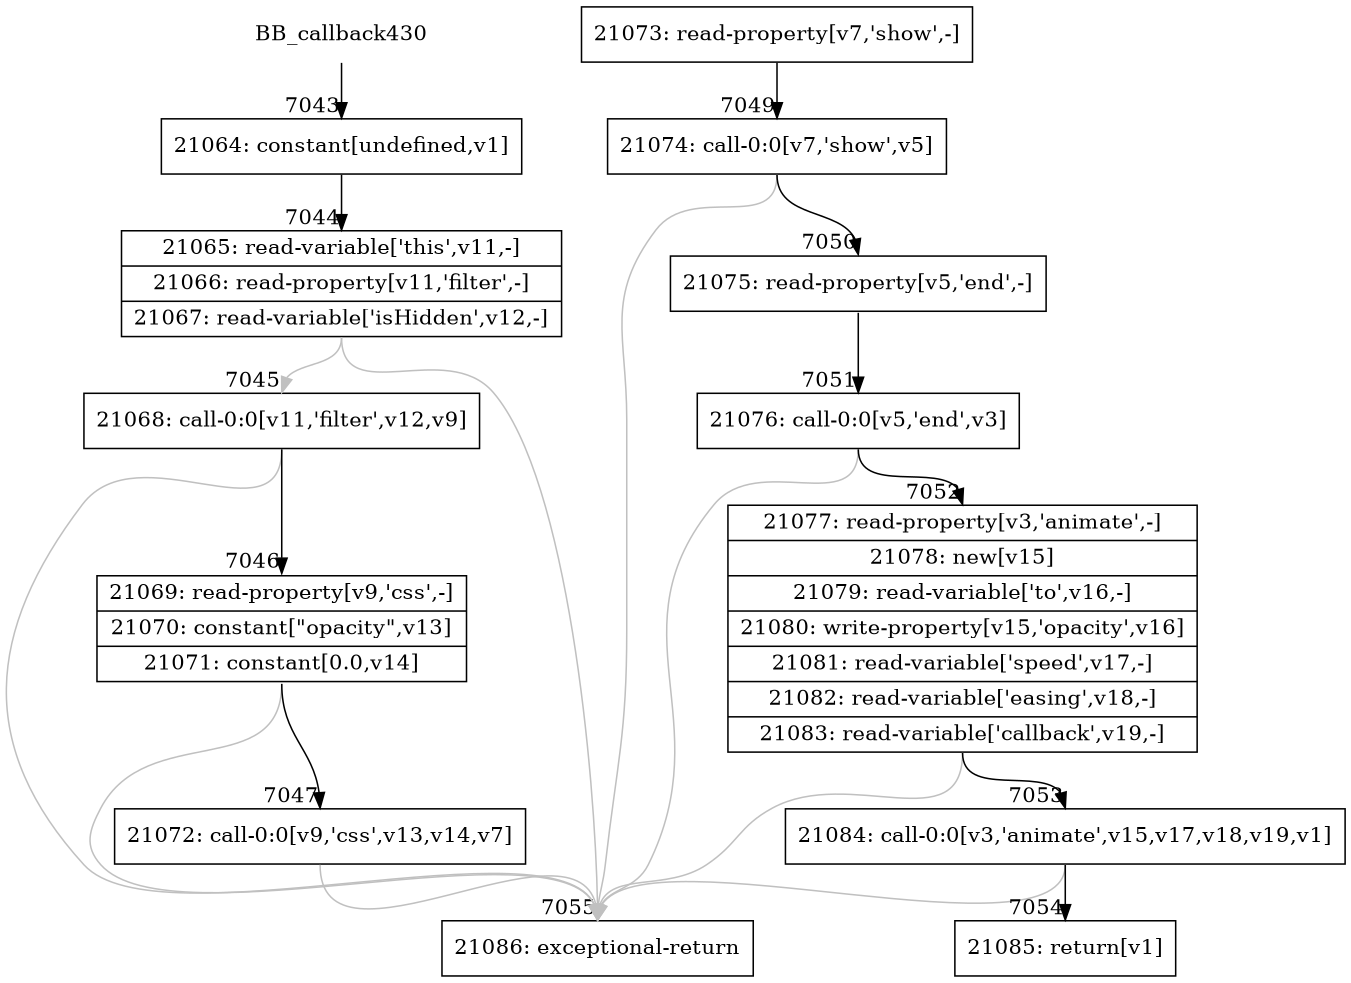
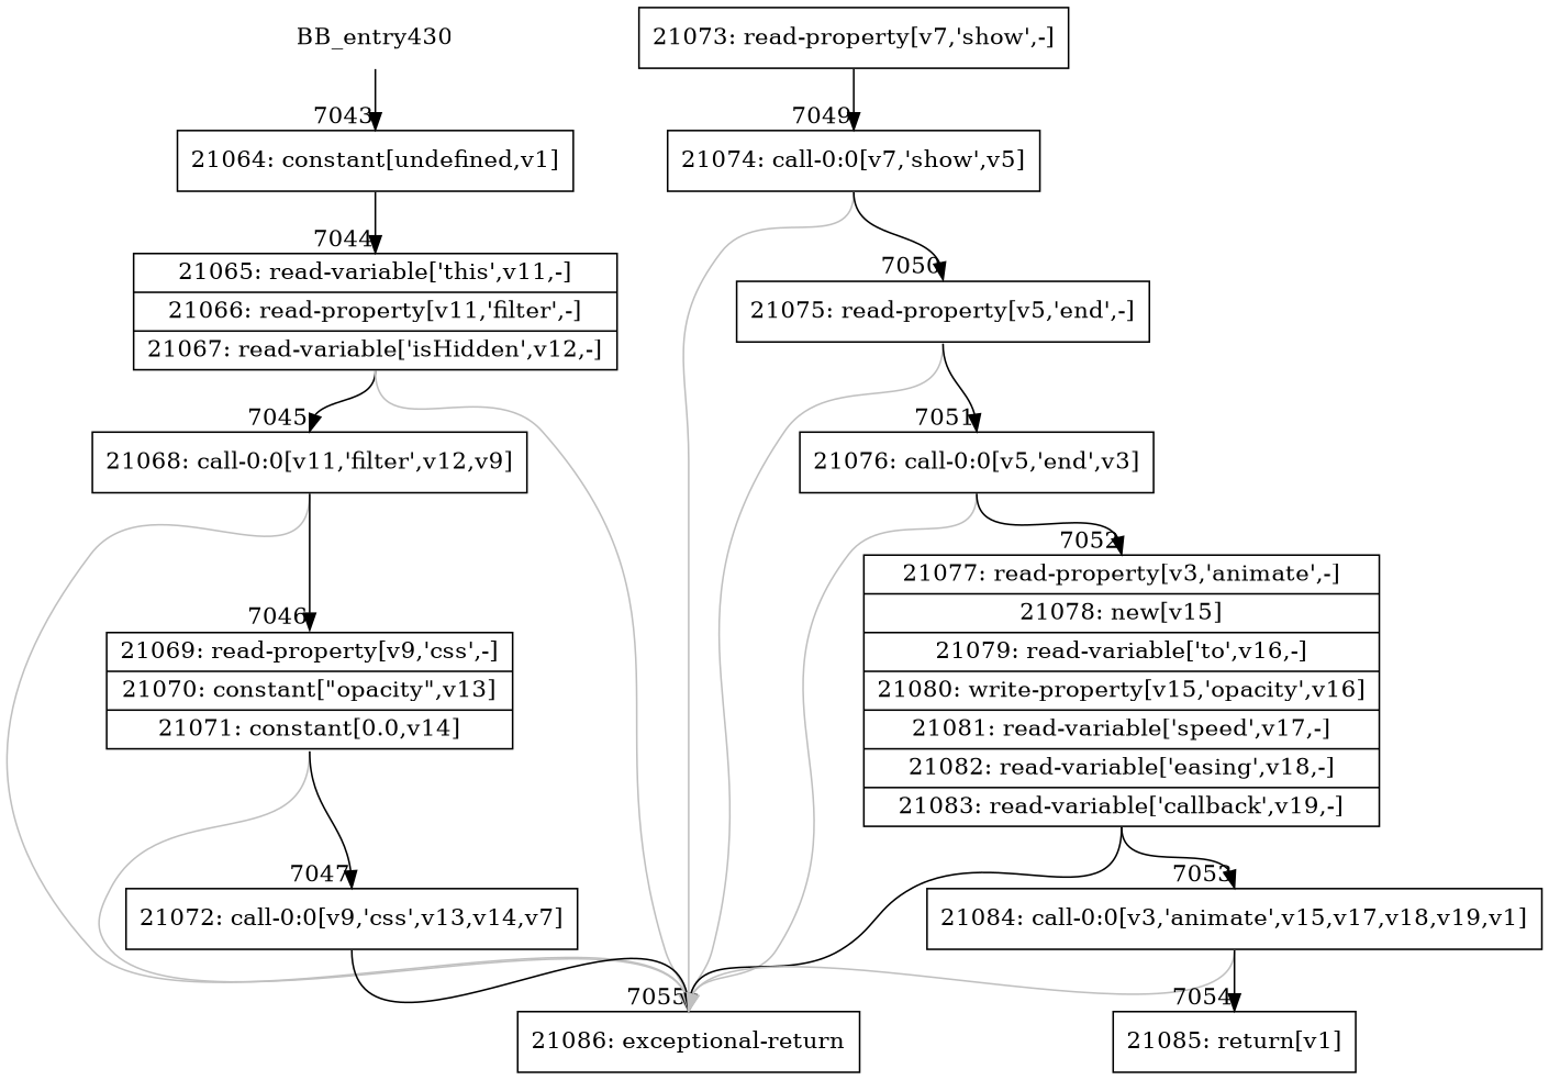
  digraph {
    rankdir=TD
    node [shape=record]
    edge [headport=n tailport=s]
-   BB_entry430 [shape=none label=BB_callback430]
+   BB_entry430 [shape=none]
    n2 [label="{21064: constant[undefined,v1]}"]
    n3 [label="{21065: read-variable['this',v11,-]|21066: read-property[v11,'filter',-]|21067: read-variable['isHidden',v12,-]}"]
    n4 [label="{21068: call-0:0[v11,'filter',v12,v9]}"]
    n5 [label="{21086: exceptional-return}"]
    n6 [label="{21069: read-property[v9,'css',-]|21070: constant[\"opacity\",v13]|21071: constant[0.0,v14]}"]
    n7 [label="{21072: call-0:0[v9,'css',v13,v14,v7]}"]
    n8 [label="{21073: read-property[v7,'show',-]}"]
    n9 [label="{21074: call-0:0[v7,'show',v5]}"]
    n10 [label="{21075: read-property[v5,'end',-]}"]
    n11 [label="{21076: call-0:0[v5,'end',v3]}"]
    n12 [label="{21077: read-property[v3,'animate',-]|21078: new[v15]|21079: read-variable['to',v16,-]|21080: write-property[v15,'opacity',v16]|21081: read-variable['speed',v17,-]|21082: read-variable['easing',v18,-]|21083: read-variable['callback',v19,-]}"]
    n13 [label="{21084: call-0:0[v3,'animate',v15,v17,v18,v19,v1]}"]
    n14 [label="{21085: return[v1]}"]
    BB_entry430 -> n2 [headlabel="    7043"]
    n2 -> n3 [headlabel="      7044"]
-   n3 -> n4 [headlabel="      7045" color=gray]
+   n3 -> n4 [headlabel="      7045"]
    n3 -> n5 [color=gray headlabel="      7055"]
    n4 -> n5 [color=gray]
    n4 -> n6 [headlabel="      7046"]
    n6 -> n5 [color=gray]
    n6 -> n7 [headlabel="      7047"]
-   n7 -> n5 [color=gray]
+   n7 -> n5 [color=black]
    n8 -> n9 [headlabel="      7049"]
    n9 -> n5 [color=gray]
    n9 -> n10 [headlabel="      7050"]
+   n10 -> n5 [color=gray]
    n10 -> n11 [headlabel="      7051"]
    n11 -> n5 [color=gray]
    n11 -> n12 [headlabel="      7052"]
-   n12 -> n5 [color=gray]
+   n12 -> n5 [color=black]
    n12 -> n13 [headlabel="      7053"]
    n13 -> n5 [color=gray]
    n13 -> n14 [headlabel="      7054"]
  }
